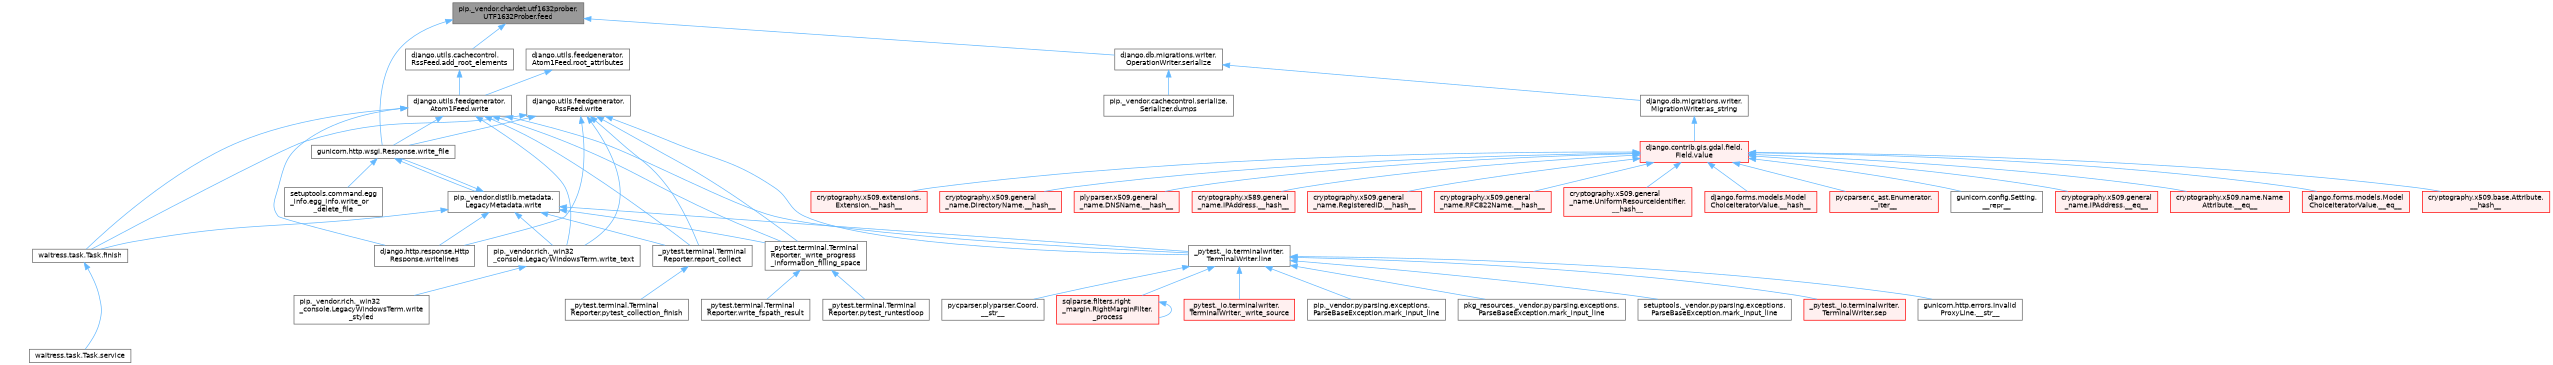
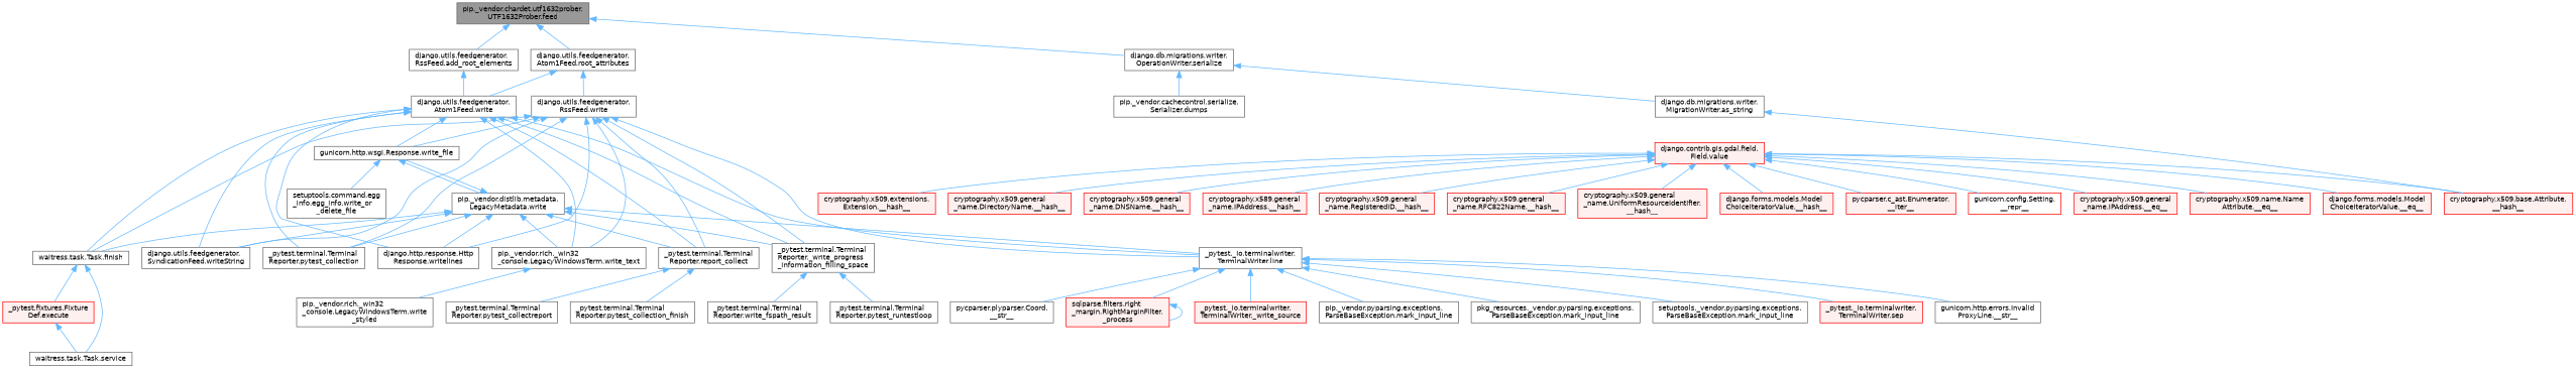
  digraph {
    rankdir=TB
    node [color=grey40 fillcolor=white fontname=Helvetica fontsize=10 shape=box style=filled]
    edge [color=steelblue1 dir=back fontname=Helvetica fontsize=10 labelfontname=Helvetica labelfontsize=10 style=solid]
    n1 [color=gray40 fillcolor=grey60 fontcolor=black height=0.2 label="pip._vendor.chardet.utf1632prober.\lUTF1632Prober.feed" width=0.4]
-   n2 [height=0.2 label="django.utils.cachecontrol.\lRssFeed.add_root_elements" width=0.4]
+   n2 [height=0.2 label="django.utils.feedgenerator.\lRssFeed.add_root_elements" width=0.4]
    n3 [height=0.2 label="django.utils.feedgenerator.\lAtom1Feed.root_attributes" width=0.4]
    n4 [height=0.2 label="django.db.migrations.writer.\lOperationWriter.serialize" width=0.4]
    n5 [height=0.2 label="django.utils.feedgenerator.\lAtom1Feed.write" width=0.4]
    n6 [height=0.2 label="django.utils.feedgenerator.\lRssFeed.write" width=0.4]
    n7 [height=0.2 label="django.db.migrations.writer.\lMigrationWriter.as_string" width=0.4]
    n8 [height=0.2 label="pip._vendor.cachecontrol.serialize.\lSerializer.dumps" width=0.4]
    n9 [height=0.2 label="_pytest.terminal.Terminal\lReporter._write_progress\l_information_filling_space" width=0.4]
    n10 [height=0.2 label="waitress.task.Task.finish" width=0.4]
    n11 [height=0.2 label="_pytest._io.terminalwriter.\lTerminalWriter.line" width=0.4]
+   n12 [height=0.2 label="_pytest.terminal.Terminal\lReporter.pytest_collection" width=0.4]
    n13 [height=0.2 label="_pytest.terminal.Terminal\lReporter.report_collect" width=0.4]
    n14 [height=0.2 label="gunicorn.http.wsgi.Response.write_file" width=0.4]
    n15 [height=0.2 label="pip._vendor.rich._win32\l_console.LegacyWindowsTerm.write_text" width=0.4]
    n16 [height=0.2 label="django.http.response.Http\lResponse.writelines" width=0.4]
+   n17 [height=0.2 label="django.utils.feedgenerator.\lSyndicationFeed.writeString" width=0.4]
    n18 [height=0.2 label="_pytest.terminal.Terminal\lReporter.pytest_runtestloop" width=0.4]
    n19 [height=0.2 label="_pytest.terminal.Terminal\lReporter.write_fspath_result" width=0.4]
+   n20 [color=red fillcolor="#FFF0F0" height=0.2 label="_pytest.fixtures.Fixture\lDef.execute" width=0.4]
    n21 [height=0.2 label="waitress.task.Task.service" width=0.4]
    n22 [height=0.2 label="gunicorn.http.errors.Invalid\lProxyLine.__str__" width=0.4]
    n23 [height=0.2 label="pycparser.plyparser.Coord.\l__str__" width=0.4]
    n24 [color=red fillcolor="#FFF0F0" height=0.2 label="sqlparse.filters.right\l_margin.RightMarginFilter.\l_process" width=0.4]
    n25 [color=red fillcolor="#FFF0F0" height=0.2 label="_pytest._io.terminalwriter.\lTerminalWriter._write_source" width=0.4]
    n26 [height=0.2 label="pip._vendor.pyparsing.exceptions.\lParseBaseException.mark_input_line" width=0.4]
    n27 [height=0.2 label="pkg_resources._vendor.pyparsing.exceptions.\lParseBaseException.mark_input_line" width=0.4]
    n28 [height=0.2 label="setuptools._vendor.pyparsing.exceptions.\lParseBaseException.mark_input_line" width=0.4]
    n29 [color=red fillcolor="#FFF0F0" height=0.2 label="_pytest._io.terminalwriter.\lTerminalWriter.sep" width=0.4]
    n30 [height=0.2 label="_pytest.terminal.Terminal\lReporter.pytest_collection_finish" width=0.4]
+   n31 [height=0.2 label="_pytest.terminal.Terminal\lReporter.pytest_collectreport" width=0.4]
    n32 [height=0.2 label="pip._vendor.distlib.metadata.\lLegacyMetadata.write" width=0.4]
    n33 [height=0.2 label="setuptools.command.egg\l_info.egg_info.write_or\l_delete_file" width=0.4]
    n34 [height=0.2 label="pip._vendor.rich._win32\l_console.LegacyWindowsTerm.write\l_styled" width=0.4]
    n35 [color=red fillcolor="#FFF0F0" height=0.2 label="django.contrib.gis.gdal.field.\lField.value" width=0.4]
    n36 [color=red fillcolor="#FFF0F0" height=0.2 label="cryptography.x509.general\l_name.IPAddress.__eq__" width=0.4]
    n37 [color=red fillcolor="#FFF0F0" height=0.2 label="cryptography.x509.name.Name\lAttribute.__eq__" width=0.4]
    n38 [color=red fillcolor="#FFF0F0" height=0.2 label="django.forms.models.Model\lChoiceIteratorValue.__eq__" width=0.4]
    n39 [color=red fillcolor="#FFF0F0" height=0.2 label="cryptography.x509.base.Attribute.\l__hash__" width=0.4]
    n40 [color=red fillcolor="#FFF0F0" height=0.2 label="cryptography.x509.extensions.\lExtension.__hash__" width=0.4]
    n41 [color=red fillcolor="#FFF0F0" height=0.2 label="cryptography.x509.general\l_name.DirectoryName.__hash__" width=0.4]
-   n42 [color=red fillcolor="#FFF0F0" height=0.2 label="plyparser.x509.general\l_name.DNSName.__hash__" width=0.4]
+   n42 [color=red fillcolor="#FFF0F0" height=0.2 label="cryptography.x509.general\l_name.DNSName.__hash__" width=0.4]
    n43 [color=red fillcolor="#FFF0F0" height=0.2 label="cryptography.x589.general\l_name.IPAddress.__hash__" width=0.4]
    n44 [color=red fillcolor="#FFF0F0" height=0.2 label="cryptography.x509.general\l_name.RegisteredID.__hash__" width=0.4]
    n45 [color=red fillcolor="#FFF0F0" height=0.2 label="cryptography.x509.general\l_name.RFC822Name.__hash__" width=0.4]
    n46 [color=red fillcolor="#FFF0F0" height=0.2 label="cryptography.x509.general\l_name.UniformResourceIdentifier.\l__hash__" width=0.4]
    n47 [color=red fillcolor="#FFF0F0" height=0.2 label="django.forms.models.Model\lChoiceIteratorValue.__hash__" width=0.4]
    n48 [color=red fillcolor="#FFF0F0" height=0.2 label="pycparser.c_ast.Enumerator.\l__iter__" width=0.4]
-   n49 [height=0.2 label="gunicorn.config.Setting.\l__repr__" width=0.4]
+   n49 [color=red height=0.2 label="gunicorn.config.Setting.\l__repr__" width=0.4]
    n1 -> n2
-   n1 -> n14
+   n1 -> n3
    n1 -> n4
    n2 -> n5
    n3 -> n5
+   n3 -> n6
    n4 -> n7
    n4 -> n8
    n5 -> n9
    n5 -> n10
    n5 -> n11
+   n5 -> n12
    n5 -> n13
    n5 -> n14
    n5 -> n15
    n5 -> n16
+   n5 -> n17
    n6 -> n9
    n6 -> n10
    n6 -> n11
+   n6 -> n12
    n6 -> n13
    n6 -> n14
    n6 -> n15
    n6 -> n16
-   n7 -> n35
+   n6 -> n17
+   n7 -> n39
    n9 -> n18
    n9 -> n19
+   n10 -> n20
    n10 -> n21
    n11 -> n22
    n11 -> n23
    n11 -> n24
    n11 -> n25
    n11 -> n26
    n11 -> n27
    n11 -> n28
    n11 -> n29
    n13 -> n30
+   n13 -> n31
    n14 -> n32
    n14 -> n33
    n15 -> n34
+   n20 -> n21
    n24 -> n24
    n32 -> n9
    n32 -> n10
    n32 -> n11
+   n32 -> n12
    n32 -> n13
    n32 -> n14
    n32 -> n15
    n32 -> n16
+   n32 -> n17
    n35 -> n36
    n35 -> n37
    n35 -> n38
    n35 -> n39
    n35 -> n40
    n35 -> n41
    n35 -> n42
    n35 -> n43
    n35 -> n44
    n35 -> n45
    n35 -> n46
    n35 -> n47
    n35 -> n48
    n35 -> n49
  }
